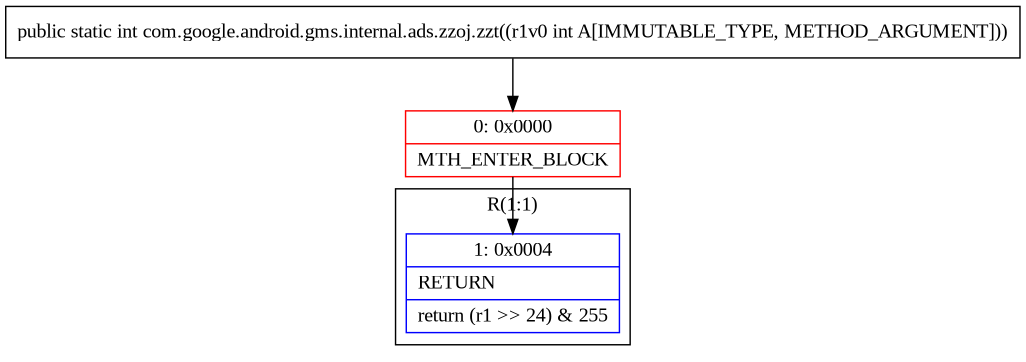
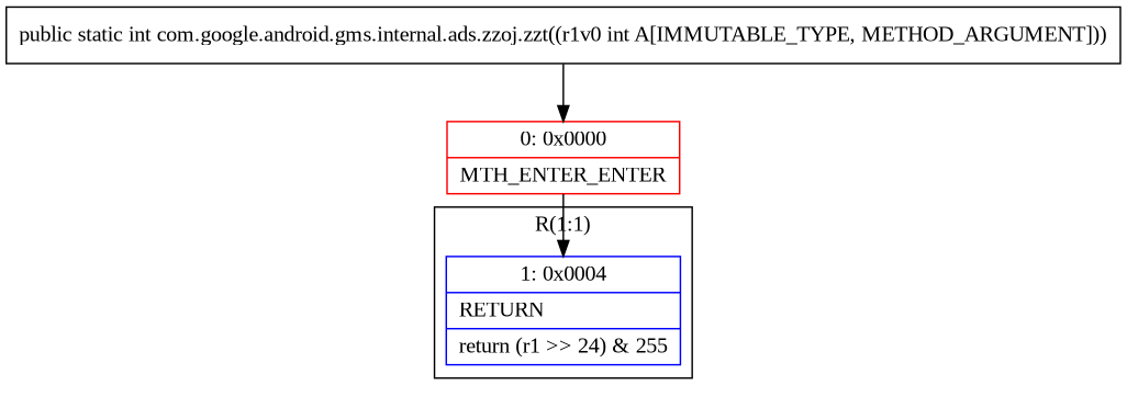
  digraph {
    fontname="Liberation Serif"
    node [shape=record fontname="Liberation Serif"]
    edge [fontname="Liberation Serif"]
    n1 [color=blue label="{1\:\ 0x0004|RETURN\l|return (r1 \>\> 24) & 255\l}"]
-   n2 [color=red label="{0\:\ 0x0000|MTH_ENTER_BLOCK\l}"]
+   n2 [color=red label="{0\:\ 0x0000|MTH_ENTER_ENTER\l}"]
    n3 [label="{public static int com.google.android.gms.internal.ads.zzoj.zzt((r1v0 int A[IMMUTABLE_TYPE, METHOD_ARGUMENT])) }"]
    subgraph cluster_1 {
      label="R(1:1)"
      n1
    }
    n2 -> n1
    n3 -> n2
  }
